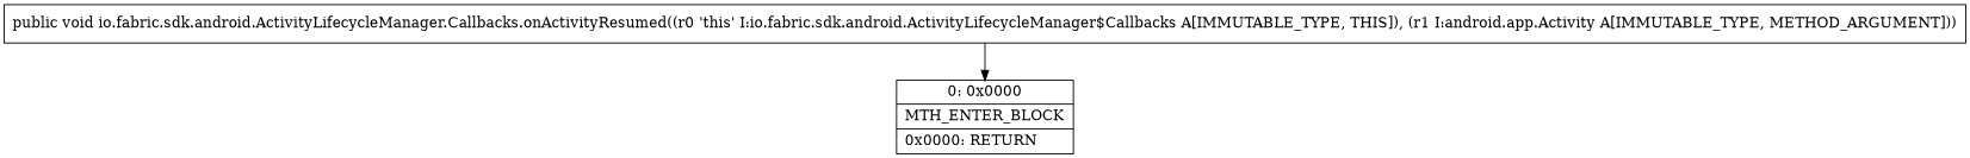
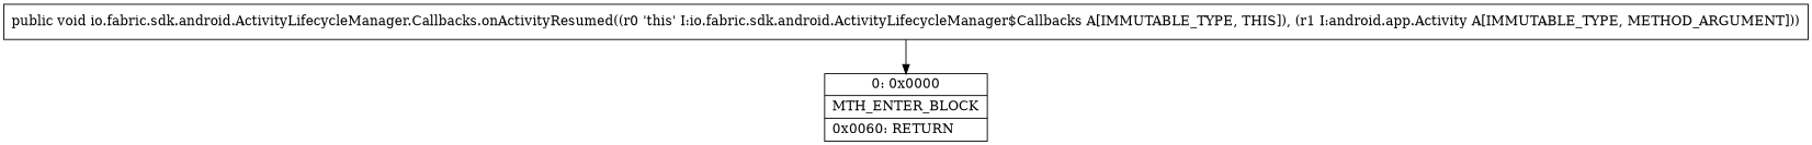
  digraph {
    node [shape=record]
-   n1 [label="{0\:\ 0x0000|MTH_ENTER_BLOCK\l|0x0000: RETURN   \l}"]
+   n1 [label="{0\:\ 0x0000|MTH_ENTER_BLOCK\l|0x0060: RETURN   \l}"]
    n2 [label="{public void io.fabric.sdk.android.ActivityLifecycleManager.Callbacks.onActivityResumed((r0 'this' I:io.fabric.sdk.android.ActivityLifecycleManager$Callbacks A[IMMUTABLE_TYPE, THIS]), (r1 I:android.app.Activity A[IMMUTABLE_TYPE, METHOD_ARGUMENT])) }"]
    n2 -> n1
  }
